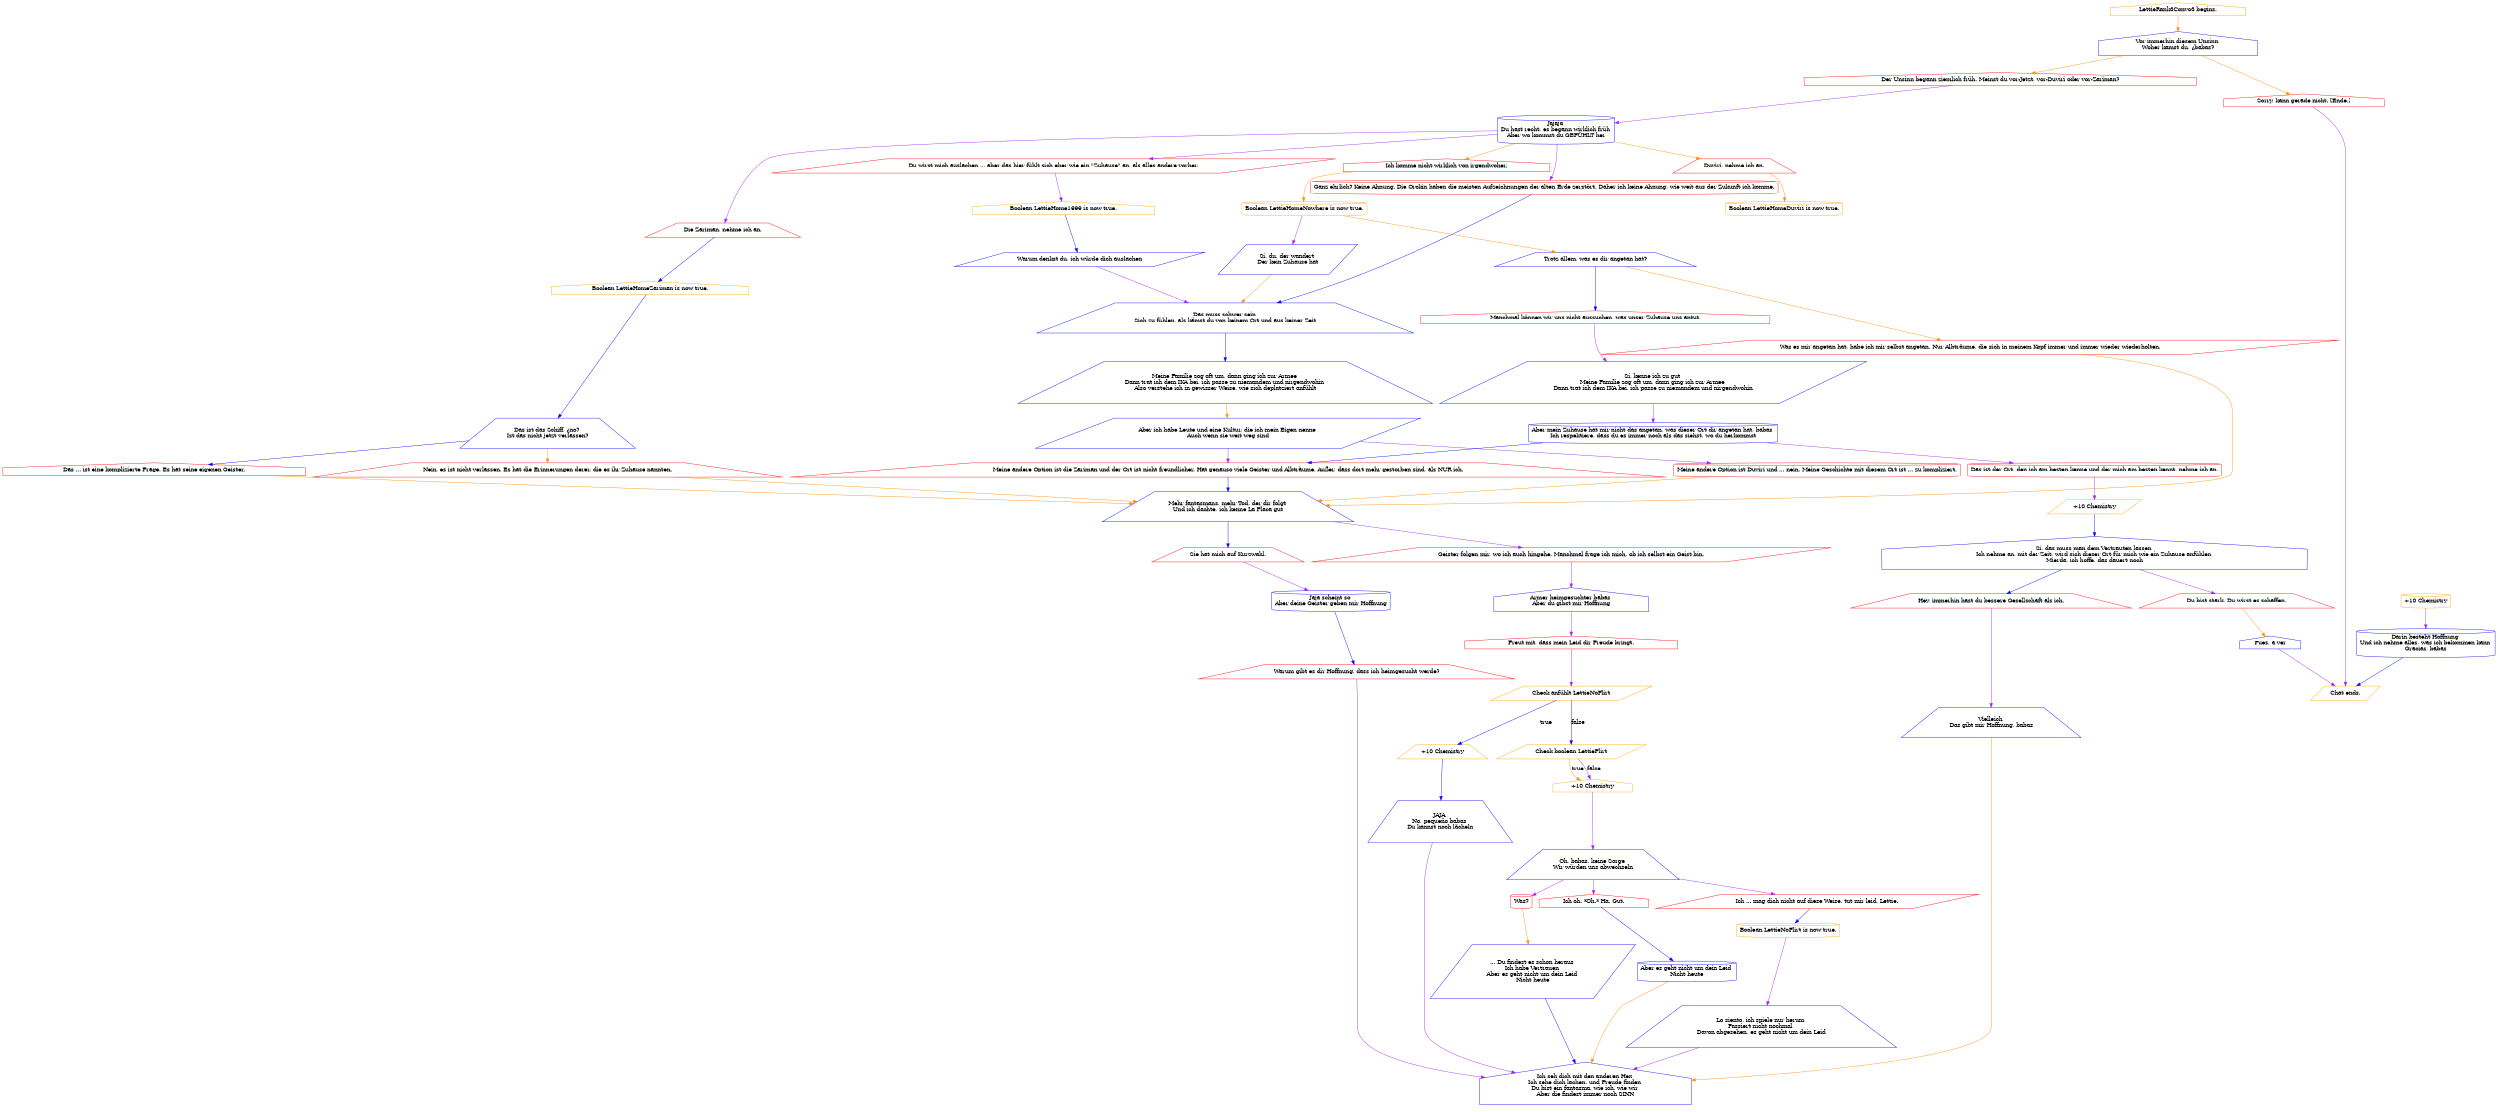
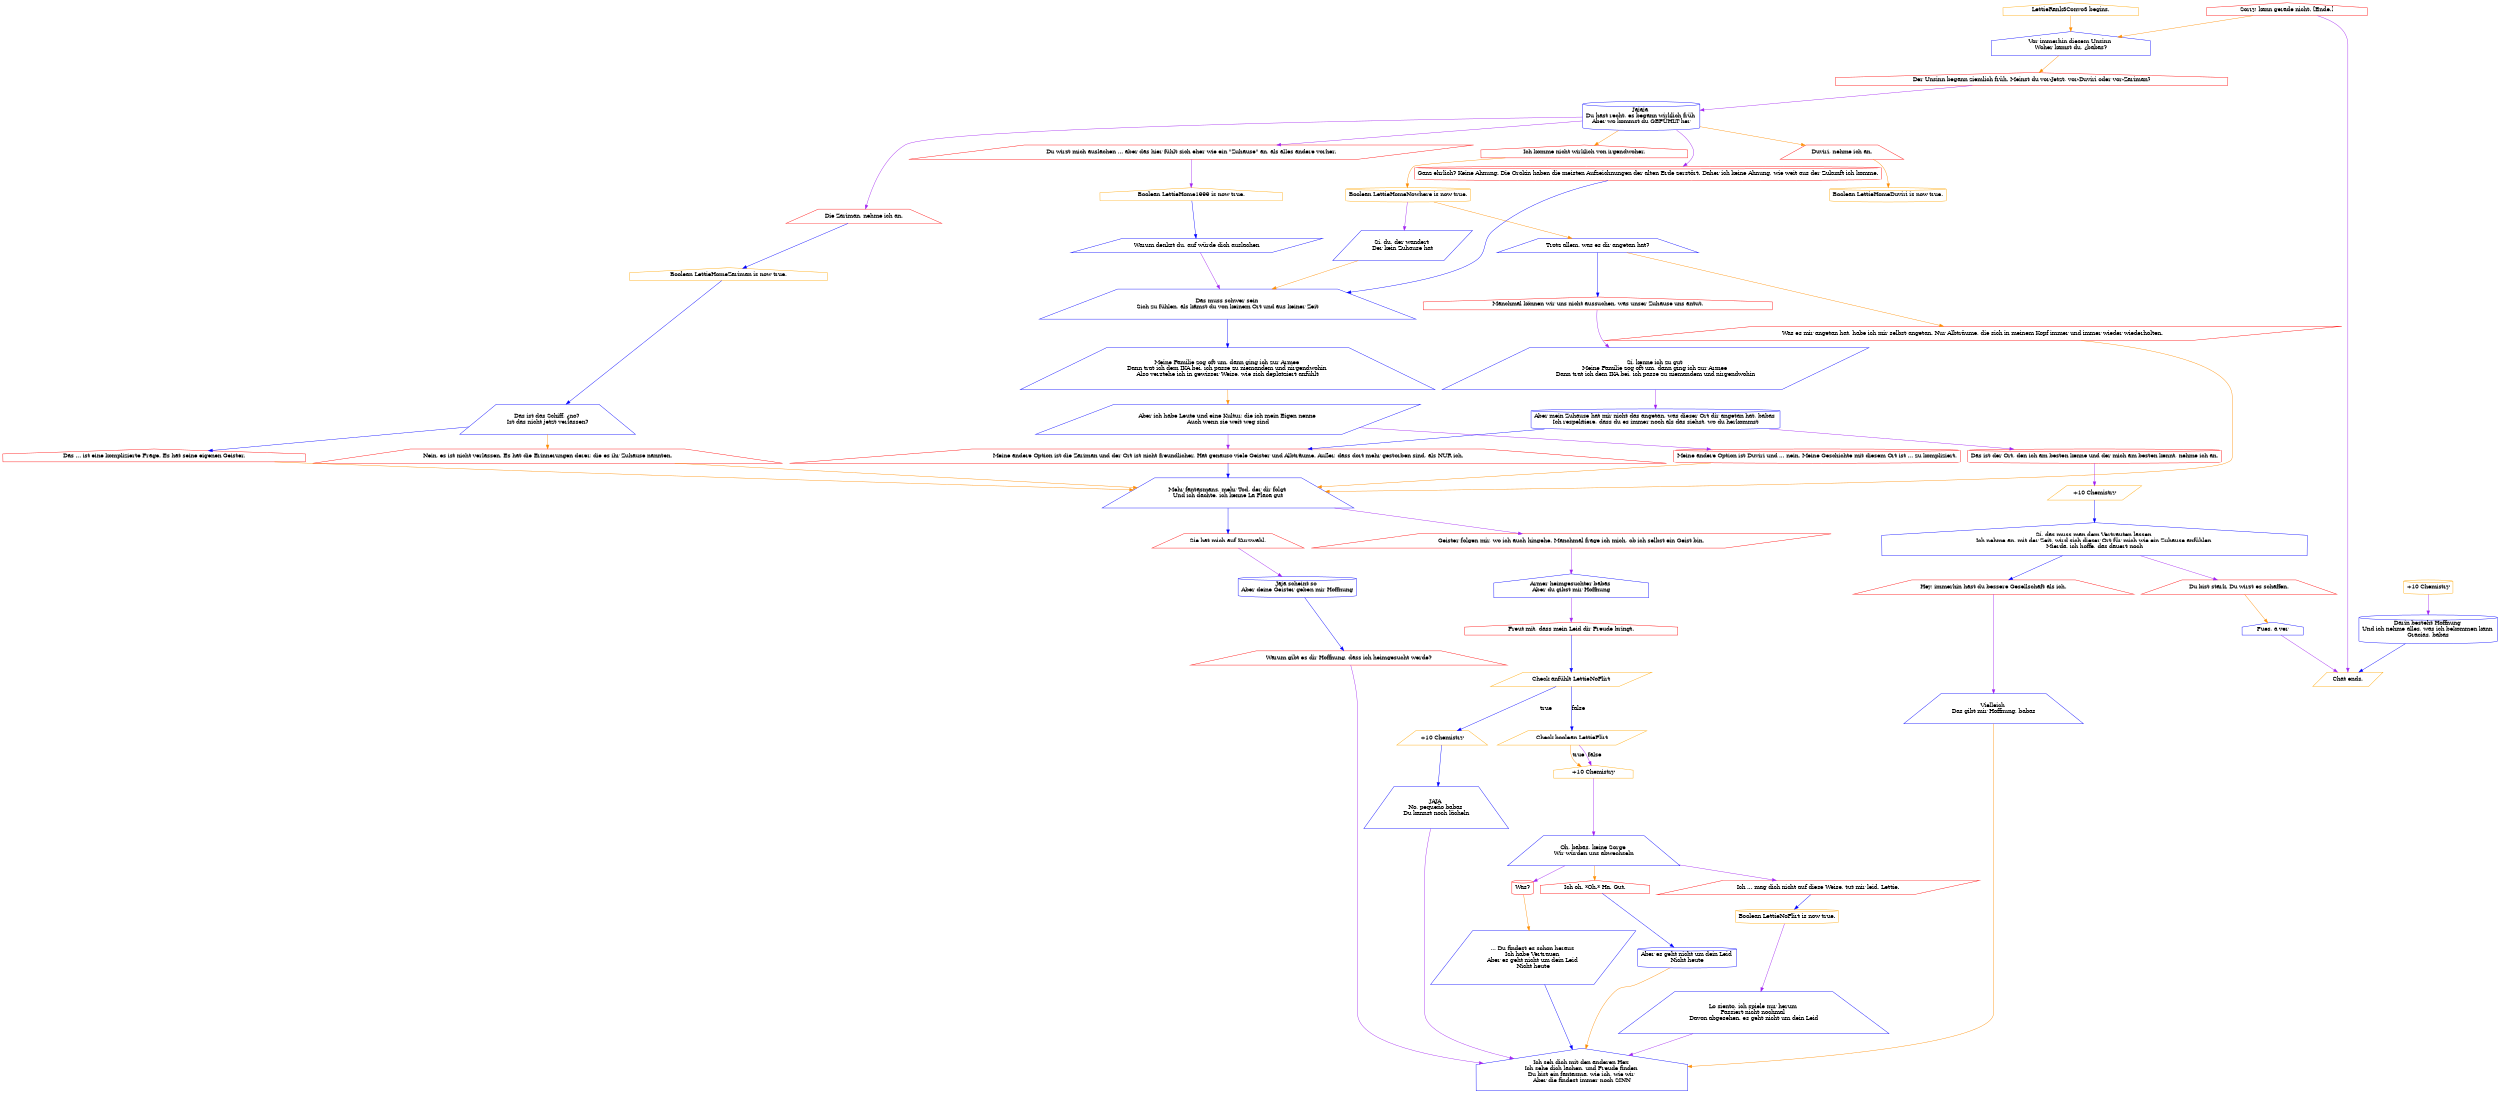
  digraph {
    node [color=blue shape=trapezium]
    edge [color=purple]
    "LettieRank3Convo3 begins." [color=orange shape=house]
    n2 [label="Vor immerhin diesem Unsinn \nWoher kamst du, ¿babas?" shape=house]
    n3 [color=red label="Der Unsinn begann ziemlich früh. Meinst du vor-Jetzt, vor-Duviri oder vor-Zariman?" shape=house]
    n4 [color=red label="Sorry, kann gerade nicht. [Ende.]" shape=house]
    n5 [label="Jajaja \nDu hast recht, es begann wirklich früh \nAber wo kommst du GEFÜHLT her" shape=cylinder]
    "Chat ends." [color=orange shape=parallelogram]
    n7 [color=red label="Duviri, nehme ich an."]
    n8 [color=red label="Die Zariman, nehme ich an."]
    n9 [color=red label="Du wirst mich auslachen ... aber das hier fühlt sich eher wie ein \"Zuhause\" an, als alles andere vorher." shape=parallelogram]
    n10 [color=red label="Ich komme nicht wirklich von irgendwoher." shape=house]
    n11 [color=red label="Ganz ehrlich? Keine Ahnung. Die Orokin haben die meisten Aufzeichnungen der alten Erde zerstört. Daher ich keine Ahnung, wie weit aus der Zukunft ich komme." shape=cylinder]
    n12 [color=orange label="Boolean LettieHomeDuviri is now true." shape=cylinder]
    n13 [color=orange label="Boolean LettieHomeZariman is now true." shape=house]
    n14 [color=orange label="Boolean LettieHome1999 is now true." shape=house]
    n15 [color=orange label="Boolean LettieHomeNowhere is now true." shape=cylinder]
    n16 [label="Das muss schwer sein \nSich zu fühlen, als kämst du von keinem Ort und aus keiner Zeit"]
    n17 [label="Das ist das Schiff, ¿no? \nIst das nicht jetzt verlassen?"]
-   n18 [label="Warum denkst du, ich würde dich auslachen" shape=parallelogram]
+   n18 [label="Warum denkst du, auf würde dich auslachen" shape=parallelogram]
    n19 [label="Trotz allem, was es dir angetan hat?"]
    n20 [label="Sí, du, der wandert \nDer kein Zuhause hat" shape=parallelogram]
    n21 [label="Meine Familie zog oft um, dann ging ich zur Armee \nDann trat ich dem IKA bei, ich passe zu niemandem und nirgendwohin \nAlso verstehe ich in gewisser Weise, wie sich deplatziert anfühlt"]
    n22 [color=red label="Manchmal können wir uns nicht aussuchen, was unser Zuhause uns antut." shape=house]
    n23 [color=red label="Was es mir angetan hat, habe ich mir selbst angetan. Nur Albträume, die sich in meinem Kopf immer und immer wieder wiederholten." shape=parallelogram]
    n24 [color=red label="Das ... ist eine komplizierte Frage. Es hat seine eigenen Geister." shape=house]
    n25 [color=red label="Nein, es ist nicht verlassen. Es hat die Erinnerungen derer, die es ihr Zuhause nannten."]
    n26 [label="Aber ich habe Leute und eine Kultur, die ich mein Eigen nenne \nAuch wenn sie weit weg sind" shape=parallelogram]
    n27 [label="Sí, kenne ich zu gut \nMeine Familie zog oft um, dann ging ich zur Armee \nDann trat ich dem IKA bei, ich passe zu niemandem und nirgendwohin" shape=parallelogram]
    n28 [label="Mehr fantasmans, mehr Tod, der dir folgt \nUnd ich dachte, ich kenne La Flaca gut"]
    n29 [color=red label="Meine andere Option ist Duviri und ... nein. Meine Geschichte mit diesem Ort ist ... zu kompliziert." shape=cylinder]
    n30 [color=red label="Meine andere Option ist die Zariman und der Ort ist nicht freundlicher. Hat genauso viele Geister und Albträume. Außer, dass dort mehr gestorben sind, als NUR ich."]
    n31 [label="Aber mein Zuhause hat mir nicht das angetan, was dieser Ort dir angetan hat, babas \nIch respektiere, dass du es immer noch als das siehst, wo du herkommst" shape=cylinder]
    n32 [color=red label="Sie hat mich auf Kurzwahl."]
    n33 [color=red label="Geister folgen mir, wo ich auch hingehe. Manchmal frage ich mich, ob ich selbst ein Geist bin." shape=parallelogram]
    n34 [color=red label="Das ist der Ort, den ich am besten kenne und der mich am besten kennt, nehme ich an." shape=cylinder]
    n35 [label="Jaja scheint so \nAber deine Geister geben mir Hoffnung" shape=cylinder]
    n36 [label="Armer heimgesuchter babas \nAber du gibst mir Hoffnung" shape=house]
    n37 [color=orange label="+10 Chemistry" shape=parallelogram]
    n38 [color=red label="Warum gibt es dir Hoffnung, dass ich heimgesucht werde?"]
    n39 [color=red label="Freut mit, dass mein Leid dir Freude bringt." shape=house]
    n40 [label="Sí, das muss man dem Vertrauten lassen \nIch nehme an, mit der Zeit, wird sich dieser Ort für mich wie ein Zuhause anfühlen \nMierda, ich hoffe, das dauert noch" shape=house]
    n41 [label="Ich seh dich mit den anderen Hex \nIch sehe dich lachen, und Freude finden \nDu bist ein fantasma, wie ich, wie wir \nAber die findest immer noch SINN" shape=house]
    n42 [color=orange label="Check anfühlt LettieNoFlirt" shape=parallelogram]
    n43 [color=red label="Du bist stark. Du wirst es schaffen."]
    n44 [color=red label="Hey, immerhin hast du bessere Gesellschaft als ich."]
    n45 [color=orange label="+10 Chemistry"]
    n46 [color=orange label="Check boolean LettieFlirt" shape=parallelogram]
    n47 [label="Pues, a ver" shape=house]
    n48 [label="Vielleich \nDas gibt mir Hoffnung, babas"]
    n49 [label="JAJA \nNo, pequeño babas \nDu kannst noch lächeln"]
    n50 [color=orange label="+10 Chemistry" shape=house]
    n51 [color=orange label="+10 Chemistry" shape=cylinder]
    n52 [label="Darin besteht Hoffnung \nUnd ich nehme alles, was ich bekommen kann \nGracias, babas" shape=cylinder]
    n53 [label="Oh, babas, keine Sorge \nWir würden uns abwechseln"]
    n54 [color=red label="Was?" shape=cylinder]
    n55 [color=red label="Ich oh. *Oh.* Ha. Gut." shape=house]
    n56 [color=red label="Ich ... mag dich nicht auf diese Weise, tut mir leid, Lettie." shape=parallelogram]
    n57 [label="... Du findest es schon heraus \nIch habe Vertrauen \nAber es geht nicht um dein Leid \nNicht heute" shape=parallelogram]
    n58 [label="Aber es geht nicht um dein Leid \nNicht heute" shape=cylinder]
    n59 [color=orange label="Boolean LettieNoFlirt is now true." shape=cylinder]
    n60 [label="Lo siento, ich spiele nur herum \nPassiert nicht nochmal \nDavon abgesehen, es geht nicht um dein Leid"]
    "LettieRank3Convo3 begins." -> n2 [color=darkorange]
    n2 -> n3 [color=darkorange]
-   n2 -> n4 [color=darkorange]
+   n4 -> n2 [color=darkorange]
    n3 -> n5
    n4 -> "Chat ends."
    n5 -> n7 [color=darkorange]
    n5 -> n8
    n5 -> n9
    n5 -> n10 [color=darkorange]
    n5 -> n11
    n7 -> n12 [color=darkorange]
    n8 -> n13 [color=blue]
    n9 -> n14
    n10 -> n15 [color=darkorange]
    n11 -> n16 [color=blue]
    n13 -> n17 [color=blue]
    n14 -> n18 [color=blue]
    n15 -> n19 [color=darkorange]
    n15 -> n20
    n16 -> n21 [color=blue]
    n17 -> n24 [color=blue]
    n17 -> n25 [color=darkorange]
    n18 -> n16
    n19 -> n22 [color=blue]
    n19 -> n23 [color=darkorange]
    n20 -> n16 [color=darkorange]
    n21 -> n26 [color=darkorange]
    n22 -> n27
    n23 -> n28 [color=darkorange]
    n24 -> n28 [color=darkorange]
    n25 -> n28 [color=darkorange]
    n26 -> n29
    n26 -> n30
    n27 -> n31
    n28 -> n32 [color=blue]
    n28 -> n33
    n29 -> n28 [color=darkorange]
    n30 -> n28 [color=blue]
    n31 -> n30 [color=blue]
    n31 -> n34
    n32 -> n35
    n33 -> n36
    n34 -> n37
    n35 -> n38 [color=blue]
    n36 -> n39
    n37 -> n40 [color=blue]
    n38 -> n41
-   n39 -> n42
+   n39 -> n42 [color=blue]
    n40 -> n43
    n40 -> n44 [color=blue]
    n42 -> n45 [color=blue label=true]
    n42 -> n46 [color=blue label=false]
    n43 -> n47 [color=darkorange]
    n44 -> n48
    n45 -> n49 [color=blue]
    n46 -> n50 [color=darkorange label=true]
    n46 -> n50 [label=false]
    n47 -> "Chat ends."
    n48 -> n41 [color=darkorange]
    n49 -> n41
    n50 -> n53
    n51 -> n52
    n52 -> "Chat ends." [color=blue]
    n53 -> n54
-   n53 -> n55
+   n53 -> n55 [color=darkorange]
    n53 -> n56
    n54 -> n57 [color=darkorange]
    n55 -> n58 [color=blue]
    n56 -> n59 [color=blue]
    n57 -> n41 [color=blue]
    n58 -> n41 [color=darkorange]
    n59 -> n60
    n60 -> n41
  }
